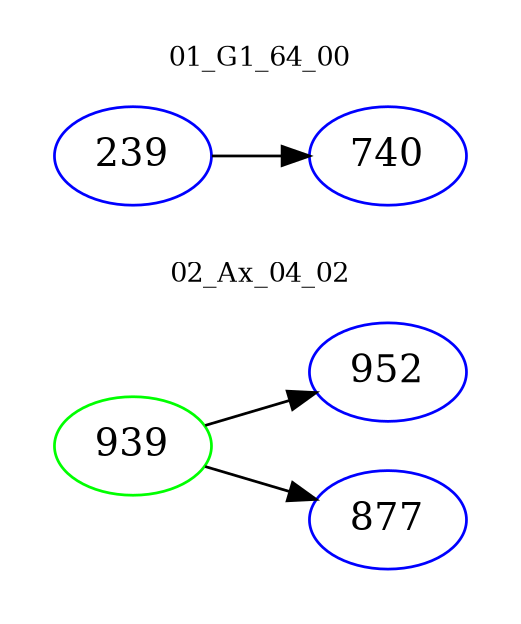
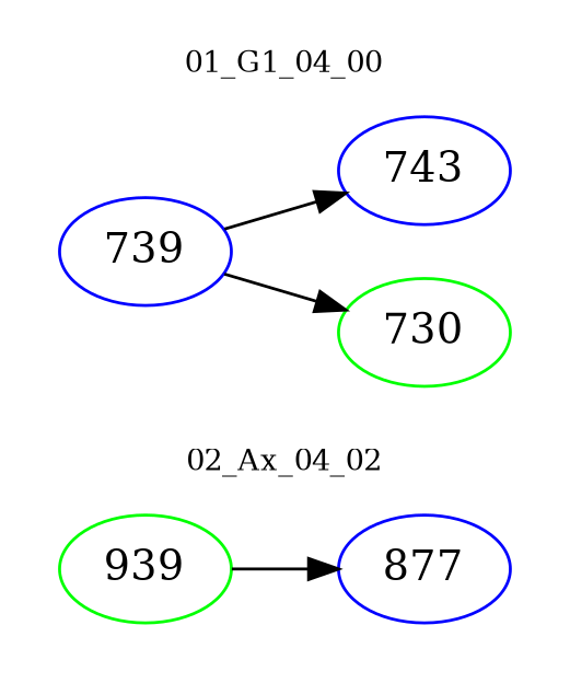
  digraph {
    rankdir=LR
    node [color=blue]
    edge [color=black]
    n1 [color=green label=939]
    n2 [label=877]
-   n3 [label=952]
-   n4 [label=239]
-   n6 [label=740]
+   n4 [label=739]
+   n5 [color=green label=730]
+   n6 [label=743]
    subgraph cluster_1 {
      color=white
      fontsize=10
      label="02_Ax_04_02"
      n1
      n2
-     n3
    }
    subgraph cluster_2 {
      color=white
      fontsize=10
-     label="01_G1_64_00"
+     label="01_G1_04_00"
      n4
+     n5
      n6
    }
    n1 -> n2
-   n1 -> n3
+   n4 -> n5
    n4 -> n6
  }
